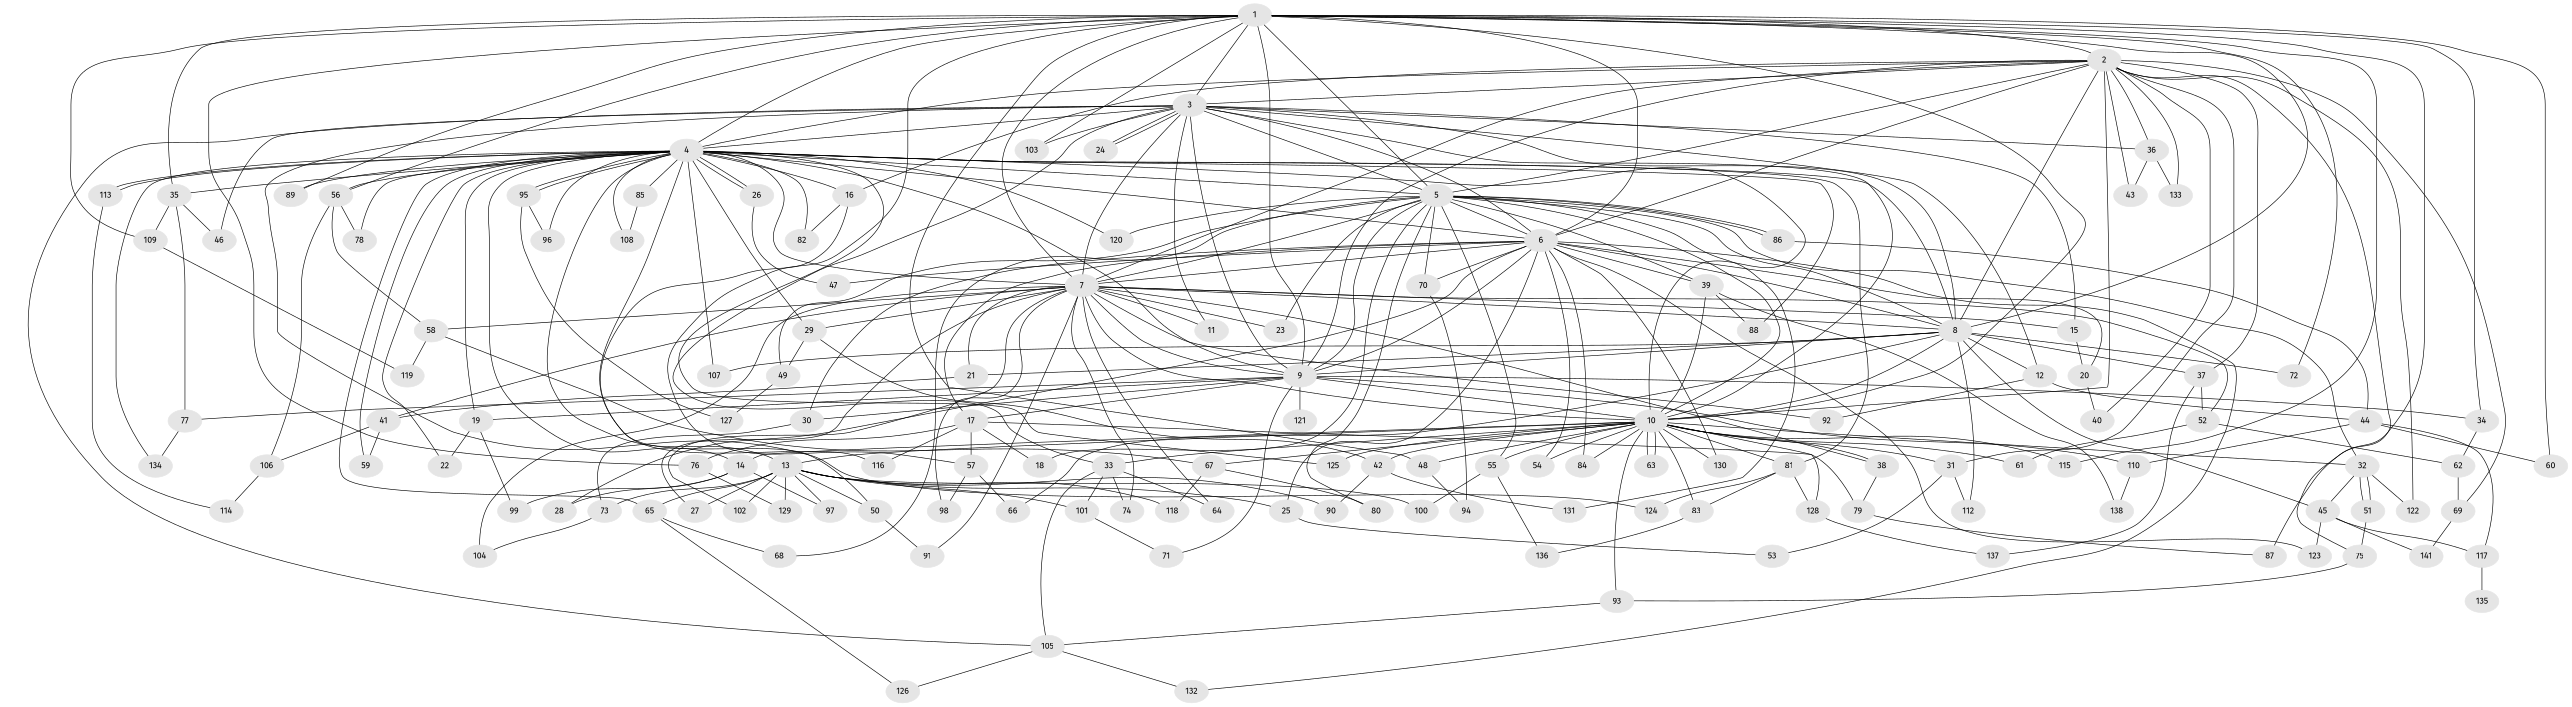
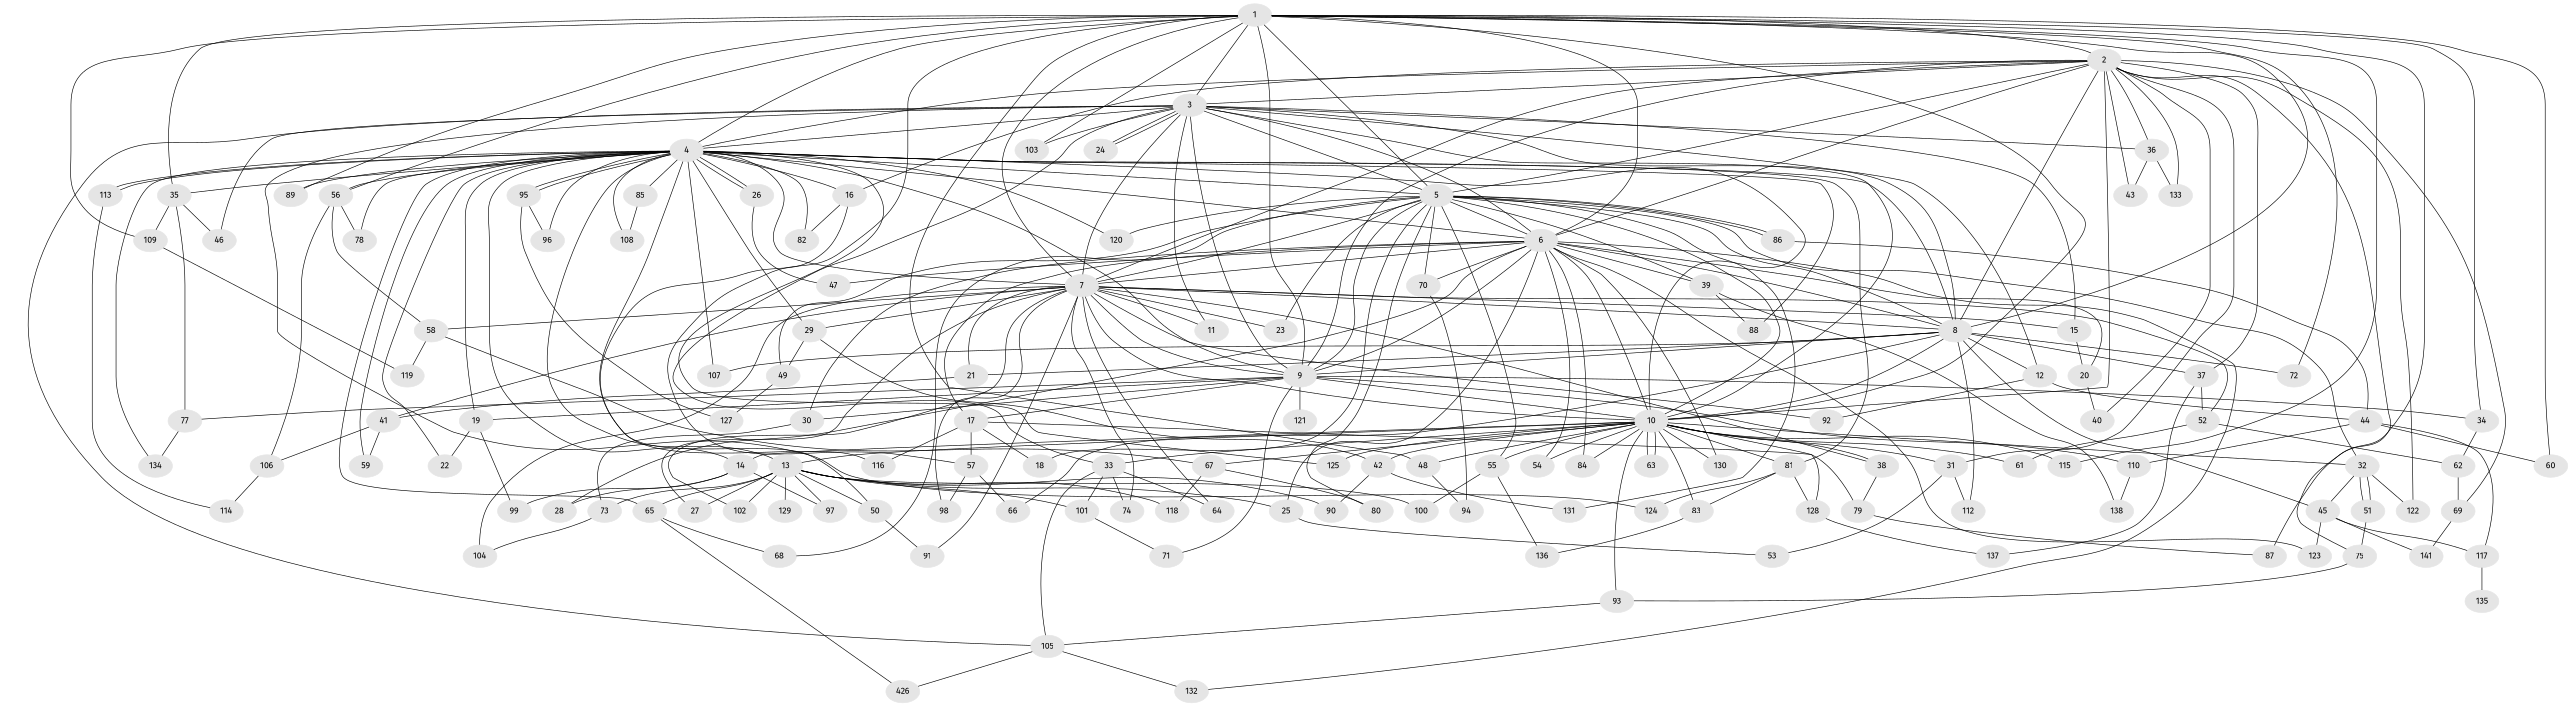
  graph {
    fontname="Fira Sans"
    node [color=gray90 fontname="Fira Sans" style=filled]
    edge [fontname="Fira Sans"]
    1
    2
    3
    4
    5
    6
    7
    8
    9
    10
    34
    35
    48
    56
    57
    60
    72
-   76
    87
    89
    103
    109
    115
    16
    31
    36
    37
    40
    43
    69
    75
    122
    133
    11
    12
    15
    24
    33
    46
    105
    124
    13
    14
    19
    22
    26
    29
    59
    65
    78
    81
    82
    85
    88
    95
    96
    107
    108
    113
    116
    120
    125
    134
    18
    23
    32
    39
    49
    55
    68
    70
    80
    86
    131
    17
    20
    25
    28
    30
    47
    54
    84
    123
    130
    132
    21
    27
    38
    41
    52
    58
    64
    74
    91
    92
    98
    102
    104
    45
    66
    112
    71
    77
    110
    121
    42
    61
    63
    67
    83
    93
    128
    62
    94
    106
    129
    119
    50
    53
    137
    n121 [label=141]
    44
    101
-   126
+   126 [label=426]
    73
    90
    97
    100
    118
    99
    127
    114
    51
    138
    117
    136
    79
    135
    1 -- 2
    1 -- 3
    1 -- 4
    1 -- 5
    1 -- 6
    1 -- 7
    1 -- 8
    1 -- 9
    1 -- 10
    1 -- 34
    1 -- 35
    1 -- 48
    1 -- 56
    1 -- 57
    1 -- 60
    1 -- 72
-   1 -- 76
    1 -- 87
    1 -- 89
    1 -- 103
    1 -- 109
    1 -- 115
    2 -- 3
    2 -- 4
    2 -- 5
    2 -- 6
    2 -- 7
    2 -- 8
    2 -- 9
    2 -- 10
    2 -- 16
    2 -- 31
    2 -- 36
    2 -- 37
    2 -- 40
    2 -- 43
    2 -- 69
    2 -- 75
    2 -- 122
    2 -- 133
    3 -- 4
    3 -- 5
    3 -- 6
    3 -- 7
    3 -- 8
    3 -- 9
    3 -- 10
    3 -- 103
    3 -- 36
    3 -- 11
    3 -- 12
    3 -- 15
    3 -- 24
    3 -- 24
    3 -- 33
    3 -- 46
    3 -- 105
    3 -- 124
    4 -- 5
    4 -- 6
    4 -- 7
    4 -- 8
    4 -- 9
    4 -- 10
    4 -- 35
    4 -- 56
    4 -- 89
    4 -- 16
    4 -- 13
    4 -- 14
    4 -- 19
    4 -- 22
    4 -- 26
    4 -- 26
    4 -- 29
    4 -- 59
    4 -- 65
    4 -- 78
    4 -- 81
    4 -- 82
    4 -- 85
    4 -- 88
    4 -- 95
    4 -- 95
    4 -- 96
    4 -- 107
    4 -- 108
    4 -- 113
    4 -- 113
    4 -- 116
    4 -- 120
    4 -- 125
    4 -- 134
    5 -- 6
    5 -- 7
    5 -- 8
    5 -- 9
    5 -- 10
    5 -- 120
    5 -- 18
    5 -- 23
    5 -- 32
    5 -- 39
    5 -- 49
    5 -- 55
    5 -- 68
    5 -- 70
    5 -- 80
    5 -- 86
    5 -- 86
    5 -- 131
    6 -- 7
    6 -- 8
    6 -- 9
-   39 -- 10
+   6 -- 10
    6 -- 39
    6 -- 70
    6 -- 17
    6 -- 20
    6 -- 25
    6 -- 28
    6 -- 30
    6 -- 47
    6 -- 54
    6 -- 84
    6 -- 123
    6 -- 130
    6 -- 132
    7 -- 8
    7 -- 9
    7 -- 10
    7 -- 11
    7 -- 15
    7 -- 29
    7 -- 23
    7 -- 21
    7 -- 27
    7 -- 38
    7 -- 41
    7 -- 52
    7 -- 58
    7 -- 64
    7 -- 74
    7 -- 91
    7 -- 92
    7 -- 98
    7 -- 102
    7 -- 104
    8 -- 9
    8 -- 10
    8 -- 72
    8 -- 37
    8 -- 12
    8 -- 107
    8 -- 21
    8 -- 45
    8 -- 66
    8 -- 112
    9 -- 10
    9 -- 34
    9 -- 19
    9 -- 17
    9 -- 30
    9 -- 71
    9 -- 77
    9 -- 110
    9 -- 121
    10 -- 48
    10 -- 115
    10 -- 31
    10 -- 33
    10 -- 13
    10 -- 14
    10 -- 81
    10 -- 125
    10 -- 32
    10 -- 55
    10 -- 54
    10 -- 84
    10 -- 130
    10 -- 38
    10 -- 42
    10 -- 61
    10 -- 63
    10 -- 63
    10 -- 67
    10 -- 83
    10 -- 93
    10 -- 128
    34 -- 62
    35 -- 109
    35 -- 46
    35 -- 77
    48 -- 94
    56 -- 78
    56 -- 58
    56 -- 106
    57 -- 98
    57 -- 66
-   76 -- 129
    109 -- 119
    16 -- 82
    16 -- 50
    31 -- 112
    31 -- 53
    36 -- 43
    36 -- 133
    37 -- 52
    37 -- 137
    69 -- n121
    75 -- 93
    12 -- 92
    12 -- 44
    15 -- 20
    33 -- 105
    33 -- 64
    33 -- 74
    33 -- 101
    105 -- 132
    105 -- 126
    13 -- 65
    13 -- 25
    13 -- 27
    13 -- 102
    13 -- 129
    13 -- 50
    13 -- 101
    13 -- 73
    13 -- 90
    13 -- 97
    13 -- 100
    13 -- 118
    14 -- 28
    14 -- 97
    14 -- 99
    19 -- 22
    19 -- 99
    26 -- 47
    29 -- 49
    29 -- 42
    65 -- 68
    65 -- 126
    81 -- 124
    81 -- 83
    81 -- 128
    85 -- 108
    95 -- 96
    95 -- 127
    113 -- 114
    32 -- 122
    32 -- 45
    32 -- 51
    32 -- 51
    39 -- 88
    39 -- 138
    49 -- 127
    55 -- 100
    55 -- 136
    70 -- 94
    86 -- 44
    17 -- 57
-   17 -- 76
    17 -- 116
    17 -- 18
    17 -- 79
    20 -- 40
    25 -- 53
    30 -- 73
    21 -- 41
    38 -- 79
    41 -- 59
    41 -- 106
    52 -- 61
    52 -- 62
    58 -- 67
    58 -- 119
    45 -- 123
    45 -- n121
    45 -- 117
    77 -- 134
    110 -- 138
    42 -- 131
    42 -- 90
    67 -- 80
    67 -- 118
    83 -- 136
    93 -- 105
    128 -- 137
    62 -- 69
    106 -- 114
    50 -- 91
    44 -- 60
    44 -- 110
    44 -- 117
    101 -- 71
    73 -- 104
    51 -- 75
    117 -- 135
    79 -- 87
  }
